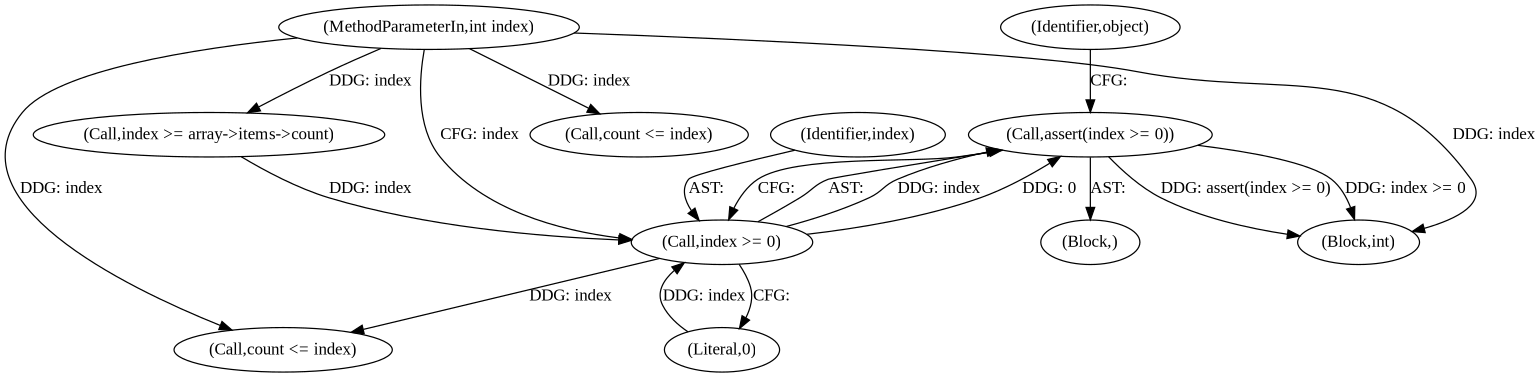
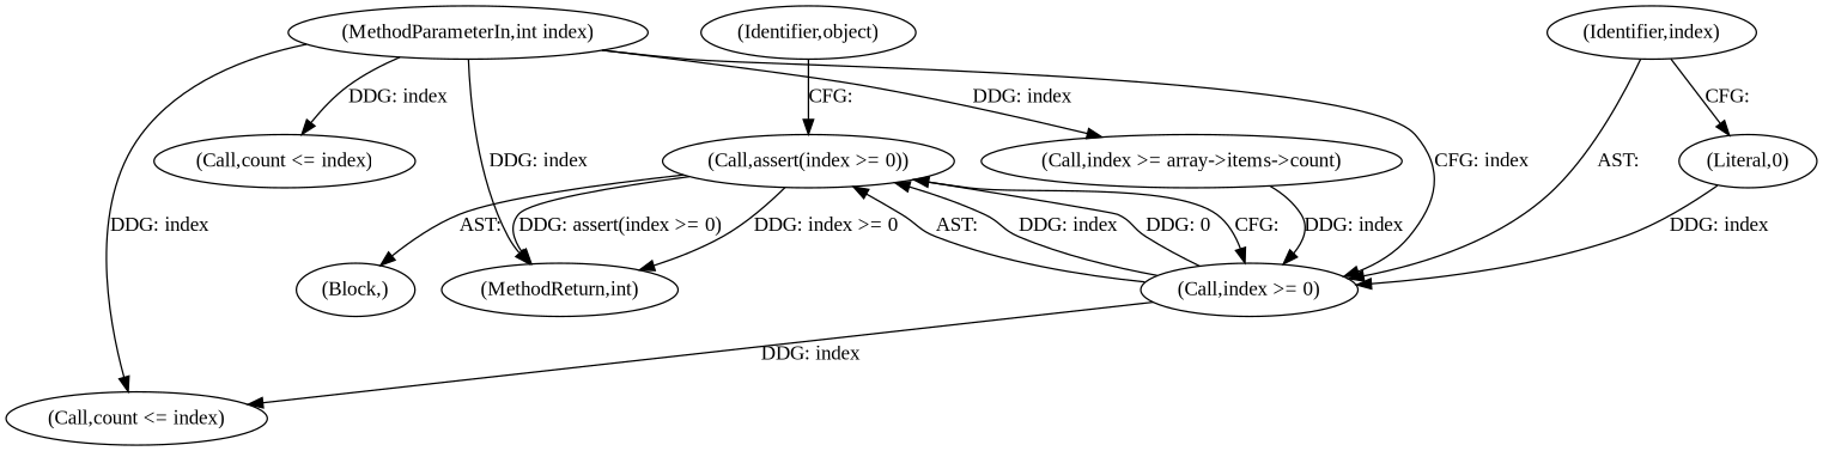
  digraph {
    fontname="Liberation Serif"
    node [fontname="Liberation Serif"]
    edge [fontname="Liberation Serif"]
    n1 [label="(Call,assert(index >= 0))"]
    n2 [label="(Call,index >= 0)"]
    n3 [label="(Block,)"]
-   n4 [label="(Block,int)"]
+   n4 [label="(MethodReturn,int)"]
    n5 [label="(Literal,0)"]
    n6 [label="(Call,count <= index)"]
    n7 [label="(Call,index >= array->items->count)"]
    n8 [label="(MethodParameterIn,int index)"]
    n9 [label="(Call,count <= index)"]
    n10 [label="(Identifier,index)"]
    n11 [label="(Identifier,object)"]
    n1 -> n2 [label="CFG: "]
    n1 -> n3 [label="AST: "]
    n1 -> n4 [label="DDG: assert(index >= 0)"]
    n1 -> n4 [label="DDG: index >= 0"]
    n2 -> n1 [label="AST: "]
    n2 -> n1 [label="DDG: index"]
    n2 -> n1 [label="DDG: 0"]
-   n2 -> n5 [label="CFG: "]
+   n10 -> n5 [label="CFG: "]
    n2 -> n6 [label="DDG: index"]
    n5 -> n2 [label="DDG: index"]
    n7 -> n2 [label="DDG: index"]
    n8 -> n2 [label="CFG: index"]
    n8 -> n4 [label="DDG: index"]
    n8 -> n6 [label="DDG: index"]
    n8 -> n7 [label="DDG: index"]
    n8 -> n9 [label="DDG: index"]
    n10 -> n2 [label="AST: "]
    n11 -> n1 [label="CFG: "]
  }
